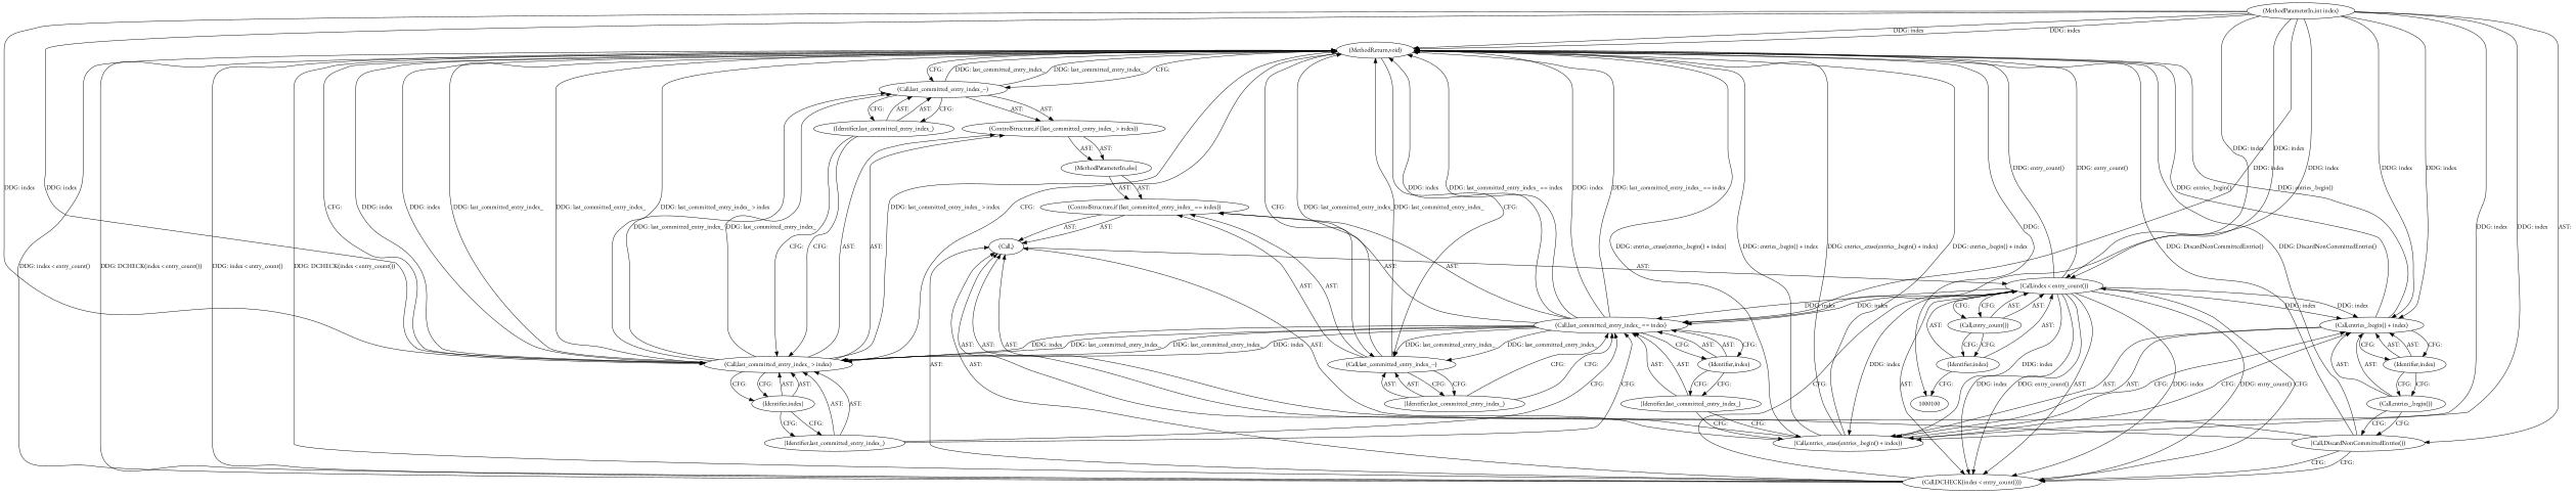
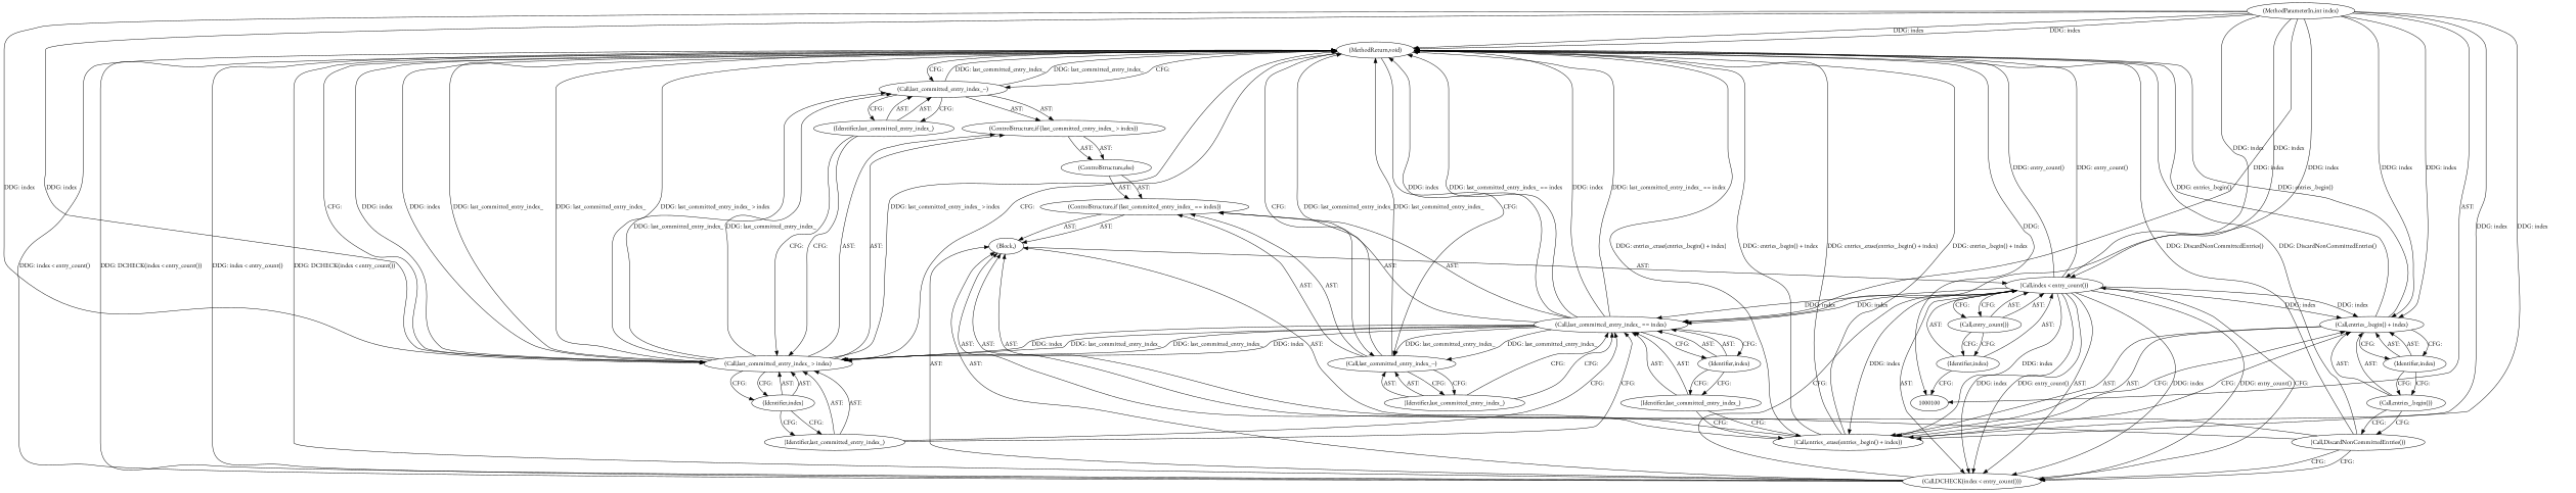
  digraph {
    fontname="EB Garamond"
    node [fontname="EB Garamond"]
    edge [fontname="EB Garamond"]
    n1 [label="(MethodReturn,void)"]
    n2 [label="(Call,last_committed_entry_index_--)"]
    n3 [label="(Call,last_committed_entry_index_--)"]
    n4 [label="(Call,last_committed_entry_index_ > index)"]
    1000100
    n6 [label="(Identifier,last_committed_entry_index_)"]
    n7 [label="(ControlStructure,if (last_committed_entry_index_ > index))"]
    n8 [label="(ControlStructure,if (last_committed_entry_index_ == index))"]
    n9 [label="(Identifier,last_committed_entry_index_)"]
    n10 [label="(Identifier,index)"]
    n11 [label="(MethodParameterIn,int index)"]
    n12 [label="(Call,index < entry_count())"]
    n13 [label="(Call,entries_.begin() + index)"]
    n14 [label="(Call,entries_.erase(entries_.begin() + index))"]
    n15 [label="(Call,last_committed_entry_index_ == index)"]
    n16 [label="(Call,entry_count())"]
    n17 [label="(Call,DCHECK(index < entry_count()))"]
    n18 [label="(Identifier,index)"]
-   n19 [label="(Call,)"]
+   n19 [label="(Block,)"]
    n20 [label="(Identifier,index)"]
-   n21 [label="(MethodParameterIn,else)"]
+   n21 [label="(ControlStructure,else)"]
    n22 [label="(Identifier,index)"]
    n23 [label="(Call,DiscardNonCommittedEntries())"]
    n24 [label="(Call,entries_.begin())"]
    n25 [label="(Identifier,last_committed_entry_index_)"]
    n26 [label="(Identifier,last_committed_entry_index_)"]
    n1 -> n2 [label="CFG: "]
    n1 -> n2 [label="CFG: "]
    n1 -> n3 [label="CFG: "]
    n1 -> n3 [label="CFG: "]
    n1 -> n4 [label="CFG: "]
    n1 -> n4 [label="CFG: "]
    n1 -> 1000100 [label="DDG: "]
    n2 -> n1 [label="DDG: last_committed_entry_index_"]
    n2 -> n1 [label="DDG: last_committed_entry_index_"]
    n2 -> n6 [label="CFG: "]
    n2 -> n6 [label="CFG: "]
    n2 -> n7 [label="AST: "]
    n2 -> n7 [label="AST: "]
    n3 -> n1 [label="DDG: last_committed_entry_index_"]
    n3 -> n1 [label="DDG: last_committed_entry_index_"]
    n3 -> n8 [label="AST: "]
    n3 -> n8 [label="AST: "]
    n3 -> n9 [label="CFG: "]
    n3 -> n9 [label="CFG: "]
    n4 -> n1 [label="DDG: index"]
    n4 -> n1 [label="DDG: last_committed_entry_index_"]
    n4 -> n1 [label="DDG: last_committed_entry_index_ > index"]
    n4 -> n1 [label="DDG: index"]
    n4 -> n1 [label="DDG: last_committed_entry_index_"]
    n4 -> n1 [label="DDG: last_committed_entry_index_ > index"]
    n4 -> n2 [label="DDG: last_committed_entry_index_"]
    n4 -> n2 [label="DDG: last_committed_entry_index_"]
    n4 -> n7 [label="AST: "]
    n4 -> n7 [label="AST: "]
    n4 -> n10 [label="CFG: "]
    n4 -> n10 [label="CFG: "]
    n6 -> n2 [label="AST: "]
    n6 -> n2 [label="AST: "]
    n6 -> n4 [label="CFG: "]
    n6 -> n4 [label="CFG: "]
    n7 -> n21 [label="AST: "]
    n7 -> n21 [label="AST: "]
    n8 -> n19 [label="AST: "]
    n8 -> n19 [label="AST: "]
    n9 -> n3 [label="AST: "]
    n9 -> n3 [label="AST: "]
    n9 -> n15 [label="CFG: "]
    n9 -> n15 [label="CFG: "]
    n10 -> n4 [label="AST: "]
    n10 -> n4 [label="AST: "]
    n10 -> n26 [label="CFG: "]
    n10 -> n26 [label="CFG: "]
    n11 -> n1 [label="DDG: index"]
    n11 -> n1 [label="DDG: index"]
    n11 -> n4 [label="DDG: index"]
    n11 -> n4 [label="DDG: index"]
-   n11 -> n23 [label="AST: "]
+   n11 -> 1000100 [label="AST: "]
    n11 -> n12 [label="DDG: index"]
    n11 -> n12 [label="DDG: index"]
    n11 -> n13 [label="DDG: index"]
    n11 -> n13 [label="DDG: index"]
    n11 -> n14 [label="DDG: index"]
    n11 -> n14 [label="DDG: index"]
    n11 -> n15 [label="DDG: index"]
    n11 -> n15 [label="DDG: index"]
    n12 -> n1 [label="DDG: entry_count()"]
    n12 -> n1 [label="DDG: entry_count()"]
    n12 -> n13 [label="DDG: index"]
    n12 -> n13 [label="DDG: index"]
    n12 -> n14 [label="DDG: index"]
    n12 -> n14 [label="DDG: index"]
    n12 -> n15 [label="DDG: index"]
    n12 -> n15 [label="DDG: index"]
    n12 -> n16 [label="CFG: "]
    n12 -> n16 [label="CFG: "]
    n12 -> n17 [label="AST: "]
    n12 -> n17 [label="DDG: index"]
    n12 -> n17 [label="DDG: entry_count()"]
    n12 -> n17 [label="AST: "]
    n12 -> n17 [label="DDG: index"]
    n12 -> n17 [label="DDG: entry_count()"]
    n13 -> n1 [label="DDG: entries_.begin()"]
    n13 -> n1 [label="DDG: entries_.begin()"]
    n13 -> n14 [label="AST: "]
    n13 -> n14 [label="AST: "]
    n13 -> n18 [label="CFG: "]
    n13 -> n18 [label="CFG: "]
    n14 -> n1 [label="DDG: entries_.erase(entries_.begin() + index)"]
    n14 -> n1 [label="DDG: entries_.begin() + index"]
    n14 -> n1 [label="DDG: entries_.erase(entries_.begin() + index)"]
    n14 -> n1 [label="DDG: entries_.begin() + index"]
    n14 -> n13 [label="CFG: "]
    n14 -> n13 [label="CFG: "]
    n14 -> n19 [label="AST: "]
    n14 -> n19 [label="AST: "]
    n15 -> n1 [label="DDG: index"]
    n15 -> n1 [label="DDG: last_committed_entry_index_ == index"]
    n15 -> n1 [label="DDG: index"]
    n15 -> n1 [label="DDG: last_committed_entry_index_ == index"]
    n15 -> n3 [label="DDG: last_committed_entry_index_"]
    n15 -> n3 [label="DDG: last_committed_entry_index_"]
    n15 -> n4 [label="DDG: last_committed_entry_index_"]
    n15 -> n4 [label="DDG: index"]
    n15 -> n4 [label="DDG: last_committed_entry_index_"]
    n15 -> n4 [label="DDG: index"]
    n15 -> n8 [label="AST: "]
    n15 -> n8 [label="AST: "]
    n15 -> n20 [label="CFG: "]
    n15 -> n20 [label="CFG: "]
    n16 -> n12 [label="AST: "]
    n16 -> n12 [label="AST: "]
    n16 -> n22 [label="CFG: "]
    n16 -> n22 [label="CFG: "]
    n17 -> n1 [label="DDG: index < entry_count()"]
    n17 -> n1 [label="DDG: DCHECK(index < entry_count())"]
    n17 -> n1 [label="DDG: index < entry_count()"]
    n17 -> n1 [label="DDG: DCHECK(index < entry_count())"]
    n17 -> n12 [label="CFG: "]
    n17 -> n12 [label="CFG: "]
    n17 -> n19 [label="AST: "]
    n17 -> n19 [label="AST: "]
    n18 -> n13 [label="AST: "]
    n18 -> n13 [label="AST: "]
    n18 -> n24 [label="CFG: "]
    n18 -> n24 [label="CFG: "]
    n19 -> n12 [label="AST: "]
    n20 -> n15 [label="AST: "]
    n20 -> n15 [label="AST: "]
    n20 -> n25 [label="CFG: "]
    n20 -> n25 [label="CFG: "]
    n21 -> n8 [label="AST: "]
    n21 -> n8 [label="AST: "]
    n22 -> 1000100 [label="CFG: "]
    n22 -> n12 [label="AST: "]
    n22 -> n12 [label="AST: "]
    n23 -> n1 [label="DDG: DiscardNonCommittedEntries()"]
    n23 -> n1 [label="DDG: DiscardNonCommittedEntries()"]
    n23 -> n17 [label="CFG: "]
    n23 -> n17 [label="CFG: "]
    n23 -> n19 [label="AST: "]
    n23 -> n19 [label="AST: "]
    n24 -> n13 [label="AST: "]
    n24 -> n13 [label="AST: "]
    n24 -> n23 [label="CFG: "]
    n24 -> n23 [label="CFG: "]
    n25 -> n14 [label="CFG: "]
    n25 -> n14 [label="CFG: "]
    n25 -> n15 [label="AST: "]
    n25 -> n15 [label="AST: "]
    n26 -> n4 [label="AST: "]
    n26 -> n4 [label="AST: "]
    n26 -> n15 [label="CFG: "]
    n26 -> n15 [label="CFG: "]
  }
